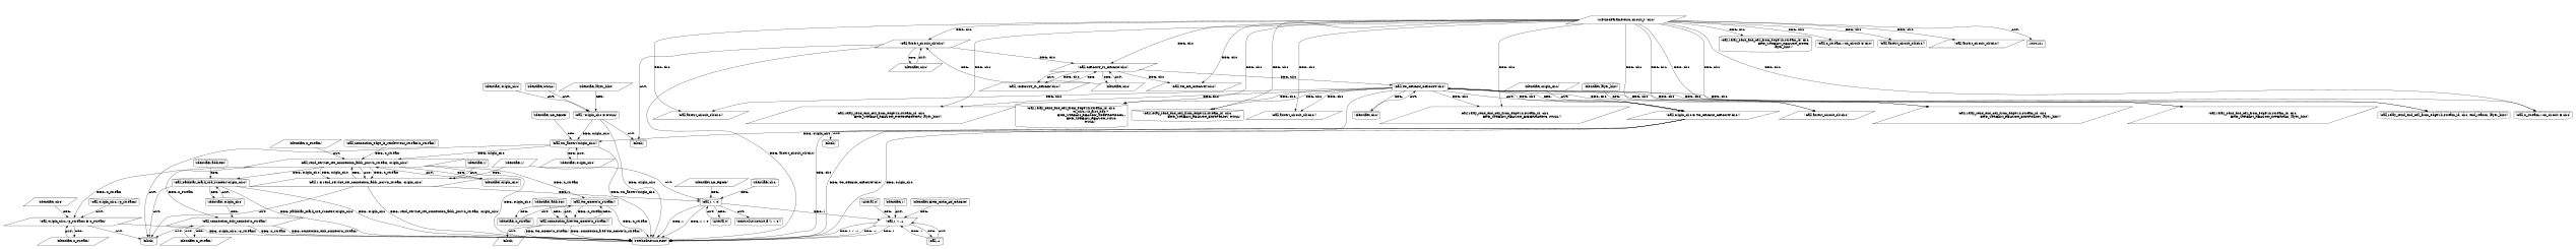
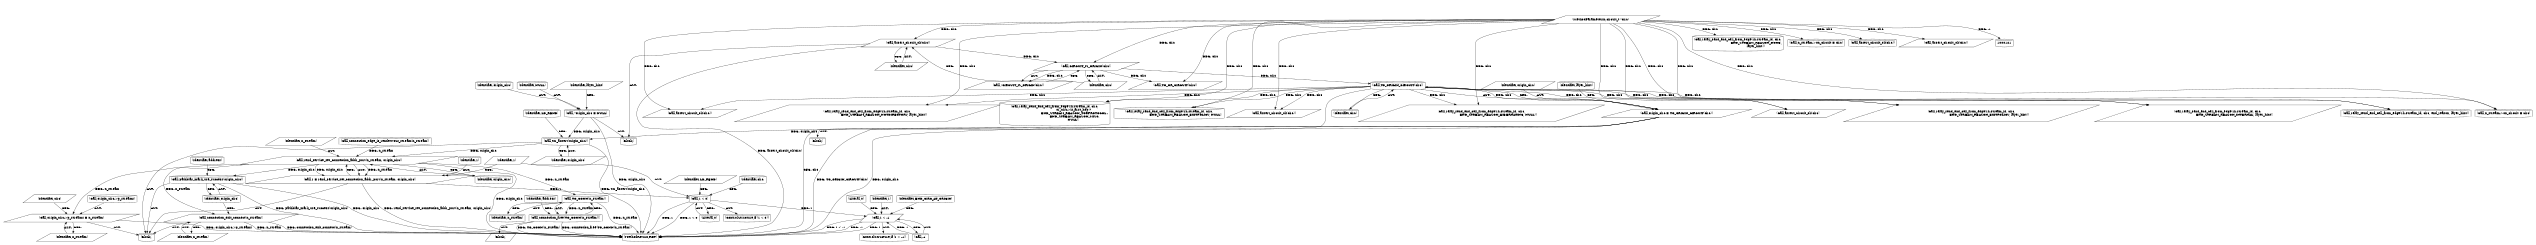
  digraph {
    node [shape=cylinder]
    n1 [label="(Call,tor_assert(origin_circ))"]
    n2 [label="(Call,rend_service_set_connection_addr_port(n_stream, origin_circ))" shape=parallelogram]
    n3 [label="(Identifier,origin_circ)" shape=parallelogram]
    n4 [label="(MethodReturn,RET)"]
    n5 [label="(Block,)"]
    n6 [label="(Call,r = rend_service_set_connection_addr_port(n_stream, origin_circ))" shape=parallelogram]
    n7 [label="(Call,TO_CONN(n_stream))"]
    n8 [label="(Call,origin_circ->p_streams = n_stream)" shape=parallelogram]
    n9 [label="(Call,connection_exit_connect(n_stream))" shape=parallelogram]
    n10 [label="(Call,pathbias_mark_use_success(origin_circ))"]
    n11 [label="(Identifier,origin_circ)"]
    n12 [label="(Call,*origin_circ = NULL)"]
    n13 [label="(Block,)"]
    n14 [label="(Identifier,NULL)"]
    n15 [label="(Call,origin_circ = TO_ORIGIN_CIRCUIT(circ))" shape=parallelogram]
    n16 [label="(Call,TO_ORIGIN_CIRCUIT(circ))"]
    n17 [label="(Block,)"]
    n18 [label="(Call,relay_send_end_cell_from_edge(rh.stream_id, circ,\n                                  END_STREAM_REASON_HIBERNATING, NULL))" shape=parallelogram]
    n19 [label="(Call,assert_circuit_ok(circ))" shape=parallelogram]
    n20 [label="(Call,relay_send_end_cell_from_edge(rh.stream_id, circ,\n                                  END_STREAM_REASON_NOTDIRECTORY, layer_hint))" shape=parallelogram]
    n21 [label="(Call,assert_circuit_ok(circ))" shape=parallelogram]
    n22 [label="(Call,relay_send_end_cell_from_edge(rh.stream_id, circ,\n                                    END_STREAM_REASON_EXITPOLICY, layer_hint))" shape=parallelogram]
    n23 [label="(Call,relay_send_end_cell_from_edge(rh.stream_id, circ, end_reason, layer_hint))"]
    n24 [label="(Call,n_stream->on_circuit = circ)"]
    n25 [label="(Call,relay_send_end_cell_from_edge(rh.stream_id, circ,\n                                      or_circ->is_first_hop ?\n                                        END_STREAM_REASON_TORPROTOCOL :\n                                        END_STREAM_REASON_MISC,\n                                      NULL))"]
    n26 [label="(Call,relay_send_end_cell_from_edge(rh.stream_id, circ,\n                                  END_STREAM_REASON_EXITPOLICY, NULL))"]
    n27 [label="(Call,assert_circuit_ok(circ))" shape=parallelogram]
    n28 [label="(Call,relay_send_end_cell_from_edge(rh.stream_id, circ,\n                                  END_STREAM_REASON_INTERNAL, layer_hint))" shape=parallelogram]
    n29 [label="(Identifier,circ)"]
    n30 [label="(Call,CIRCUIT_IS_ORIGIN(circ))" shape=parallelogram]
    n31 [label="(Call,!CIRCUIT_IS_ORIGIN(circ))" shape=parallelogram]
    n32 [label="(Identifier,circ)" shape=parallelogram]
    n33 [label="(Call,TO_OR_CIRCUIT(circ))" shape=parallelogram]
    n34 [label="(Call,assert_circuit_ok(circ))" shape=parallelogram]
    n35 [label="(Identifier,circ)" shape=parallelogram]
    n36 [label="(MethodParameterIn,circuit_t *circ)" shape=parallelogram]
    n37 [label="(Call,relay_send_end_cell_from_edge(rh.stream_id, circ,\n                                     END_STREAM_REASON_DONE,\n                                    layer_hint))"]
    n38 [label="(Call,n_stream->on_circuit = circ)"]
    n39 [label="(Call,assert_circuit_ok(circ))"]
    n40 [label="(Call,assert_circuit_ok(circ))" shape=parallelogram]
    1000121
    n42 [label="(Call,r < 0)"]
    n43 [label="(Call,connection_free(TO_CONN(n_stream)))"]
    n44 [label="(Identifier,n_stream)"]
    n45 [label="(Identifier,n_stream)" shape=parallelogram]
    n46 [label="(Identifier,n_stream)" shape=parallelogram]
    n47 [label="(Identifier,origin_circ)"]
    n48 [label="(Call,r < -1)" shape=parallelogram]
    n49 [label="(Literal,0)"]
    n50 [label="(ControlStructure,if (r < 0))"]
+   n51 [label="(ControlStructure,if (r < -1))"]
    n52 [label="(Call,-1)"]
    n53 [label="(Block,)" shape=parallelogram]
    n54 [label="(Call,origin_circ->p_streams)"]
    n55 [label="(Identifier,LD_REND)"]
    n56 [label="(Identifier,r)"]
    n57 [label="(Identifier,END_CIRC_AT_ORIGIN)"]
    n58 [label="(Identifier,address)"]
    n59 [label="(Identifier,address)"]
    n60 [label="(Identifier,origin_circ)" shape=parallelogram]
    n61 [label="(Identifier,r)" shape=parallelogram]
    n62 [label="(Identifier,n_stream)" shape=parallelogram]
    n63 [label="(Identifier,circ)"]
    n64 [label="(Literal,0)"]
    n65 [label="(Identifier,layer_hint)" shape=parallelogram]
    n66 [label="(Identifier,r)"]
    n67 [label="(Call,connection_edge_is_rendezvous_stream(n_stream))"]
    n68 [label="(Identifier,circ)" shape=parallelogram]
    n69 [label="(Identifier,layer_hint)"]
    n70 [label="(Identifier,LD_REND)" shape=parallelogram]
    n71 [label="(Identifier,origin_circ)"]
    n1 -> n2 [label="DDG: origin_circ"]
    n1 -> n3 [label="CFG: "]
    n1 -> n4 [label="DDG: tor_assert(origin_circ)"]
    n1 -> n5 [label="AST: "]
    n2 -> n4 [label="DDG: origin_circ"]
    n2 -> n6 [label="AST: "]
    n2 -> n6 [label="DDG: n_stream"]
    n2 -> n6 [label="DDG: origin_circ"]
    n2 -> n7 [label="DDG: n_stream"]
    n2 -> n8 [label="DDG: n_stream"]
    n2 -> n9 [label="DDG: n_stream"]
    n2 -> n10 [label="DDG: origin_circ"]
    n2 -> n11 [label="CFG: "]
    n3 -> n1 [label="AST: "]
    n6 -> n2 [label="CFG: "]
    n6 -> n4 [label="DDG: rend_service_set_connection_addr_port(n_stream, origin_circ)"]
    n6 -> n5 [label="AST: "]
    n6 -> n42 [label="DDG: r"]
    n7 -> n4 [label="DDG: n_stream"]
    n7 -> n43 [label="AST: "]
    n7 -> n43 [label="DDG: n_stream"]
    n7 -> n44 [label="CFG: "]
    n8 -> n4 [label="DDG: origin_circ->p_streams"]
    n8 -> n5 [label="AST: "]
    n8 -> n45 [label="CFG: "]
    n9 -> n4 [label="DDG: connection_exit_connect(n_stream)"]
    n9 -> n4 [label="DDG: n_stream"]
    n9 -> n5 [label="AST: "]
    n9 -> n46 [label="CFG: "]
    n10 -> n4 [label="DDG: pathbias_mark_use_success(origin_circ)"]
    n10 -> n4 [label="DDG: origin_circ"]
    n10 -> n5 [label="AST: "]
    n10 -> n47 [label="CFG: "]
    n11 -> n2 [label="AST: "]
    n12 -> n1 [label="DDG: origin_circ"]
    n12 -> n4 [label="DDG: origin_circ"]
    n12 -> n13 [label="AST: "]
    n14 -> n12 [label="AST: "]
    n15 -> n1 [label="DDG: origin_circ"]
    n15 -> n4 [label="DDG: TO_ORIGIN_CIRCUIT(circ)"]
    n15 -> n4 [label="DDG: origin_circ"]
    n15 -> n16 [label="CFG: "]
    n15 -> n17 [label="AST: "]
    n16 -> n4 [label="CFG: circ"]
    n16 -> n15 [label="AST: "]
    n16 -> n15 [label="DDG: circ"]
    n16 -> n18 [label="DDG: circ"]
    n16 -> n19 [label="DDG: circ"]
    n16 -> n20 [label="DDG: circ"]
    n16 -> n21 [label="DDG: circ"]
    n16 -> n22 [label="DDG: circ"]
    n16 -> n23 [label="DDG: circ"]
    n16 -> n24 [label="DDG: circ"]
    n16 -> n25 [label="DDG: circ"]
    n16 -> n26 [label="DDG: circ"]
    n16 -> n27 [label="DDG: circ"]
    n16 -> n28 [label="DDG: circ"]
    n16 -> n29 [label="CFG: "]
    n29 -> n16 [label="AST: "]
    n30 -> n16 [label="DDG: circ"]
    n30 -> n31 [label="AST: "]
    n30 -> n31 [label="DDG: circ"]
    n30 -> n32 [label="CFG: "]
    n30 -> n33 [label="DDG: circ"]
    n31 -> n30 [label="CFG: "]
    n32 -> n30 [label="AST: "]
    n32 -> n34 [label="CFG: "]
    n34 -> n4 [label="DDG: assert_circuit_ok(circ)"]
    n34 -> n13 [label="AST: "]
    n34 -> n30 [label="DDG: circ"]
    n34 -> n35 [label="CFG: "]
    n35 -> n34 [label="AST: "]
    n36 -> n18 [label="DDG: circ"]
    n36 -> n19 [label="DDG: circ"]
    n36 -> n20 [label="DDG: circ"]
    n36 -> n21 [label="DDG: circ"]
    n36 -> n22 [label="DDG: circ"]
    n36 -> n23 [label="DDG: circ"]
    n36 -> n24 [label="DDG: circ"]
    n36 -> n25 [label="DDG: circ"]
    n36 -> n26 [label="DDG: circ"]
    n36 -> n27 [label="DDG: circ"]
    n36 -> n28 [label="DDG: circ"]
    n36 -> n30 [label="DDG: circ"]
    n36 -> n33 [label="DDG: circ"]
    n36 -> n34 [label="DDG: circ"]
    n36 -> n37 [label="DDG: circ"]
    n36 -> n38 [label="DDG: circ"]
    n36 -> n39 [label="DDG: circ"]
    n36 -> n40 [label="DDG: circ"]
-   n36 -> 1000121 [label="AST: "]
+   n36 -> 1000121 [label="DDG: -1"]
    n42 -> n4 [label="DDG: r"]
    n42 -> n4 [label="DDG: r < 0"]
    n42 -> n48 [label="DDG: r"]
    n42 -> n49 [label="CFG: "]
    n42 -> n50 [label="AST: "]
    n43 -> n4 [label="DDG: connection_free(TO_CONN(n_stream))"]
    n43 -> n4 [label="DDG: TO_CONN(n_stream)"]
    n43 -> n7 [label="CFG: "]
    n43 -> n53 [label="AST: "]
    n44 -> n7 [label="AST: "]
    n45 -> n8 [label="AST: "]
    n46 -> n9 [label="AST: "]
    n47 -> n9 [label="CFG: "]
    n47 -> n10 [label="AST: "]
    n48 -> n4 [label="DDG: r < -1"]
    n48 -> n4 [label="DDG: -1"]
    n48 -> n4 [label="DDG: r"]
+   n48 -> n51 [label="AST: "]
    n48 -> n52 [label="CFG: "]
    n49 -> n42 [label="AST: "]
    n52 -> n48 [label="AST: "]
    n52 -> n48 [label="DDG: 1"]
    n54 -> n8 [label="AST: "]
    n55 -> n1 [label="CFG: "]
    n56 -> n48 [label="AST: "]
    n57 -> n48 [label="CFG: "]
    n58 -> n43 [label="CFG: "]
    n59 -> n10 [label="CFG: "]
    n60 -> n15 [label="AST: "]
    n61 -> n6 [label="CFG: "]
    n61 -> n42 [label="AST: "]
    n62 -> n2 [label="AST: "]
    n63 -> n42 [label="CFG: "]
    n64 -> n48 [label="CFG: "]
    n65 -> n12 [label="CFG: "]
    n66 -> n6 [label="AST: "]
    n67 -> n2 [label="DDG: n_stream"]
    n68 -> n8 [label="CFG: "]
    n69 -> n15 [label="CFG: "]
    n70 -> n42 [label="CFG: "]
    n71 -> n12 [label="AST: "]
  }
